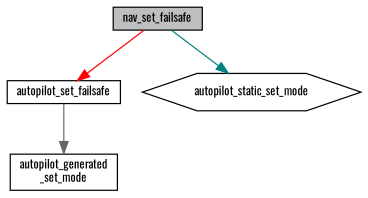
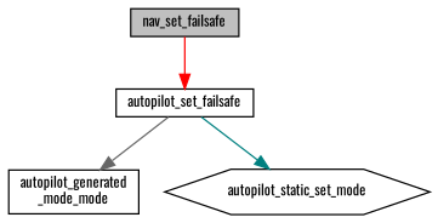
  digraph {
    fontname=Oswald
    rankdir=TB
    node [color=black fillcolor=white fontname=Oswald fontsize=10 shape=box style=filled]
    edge [fontname=Oswald fontsize=10 labelfontname=FreeSans labelfontsize=10 style=solid]
    n1 [fillcolor=grey75 fontcolor=black height=0.2 label=nav_set_failsafe width=0.4]
    n2 [height=0.2 label=autopilot_set_failsafe width=0.4]
-   n3 [height=0.2 label="autopilot_generated\l_set_mode" width=0.4]
+   n3 [height=0.2 label="autopilot_generated\l_mode_mode" width=0.4]
    n4 [height=0.2 label=autopilot_static_set_mode shape=hexagon width=0.4]
    n1 -> n2 [color=red]
    n2 -> n3 [color=gray40]
-   n1 -> n4 [color=teal]
+   n2 -> n4 [color=teal]
  }
